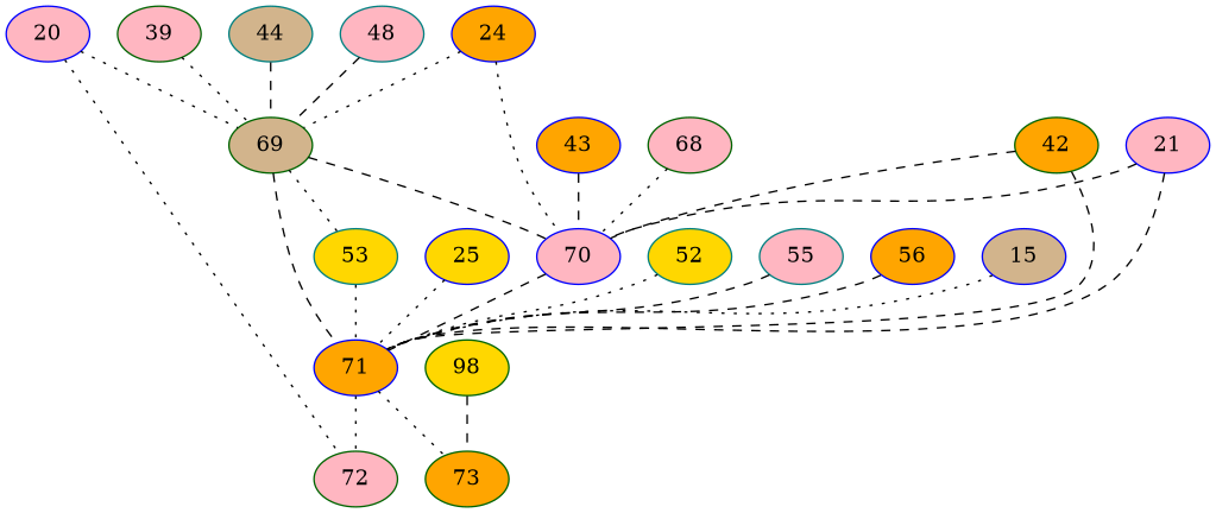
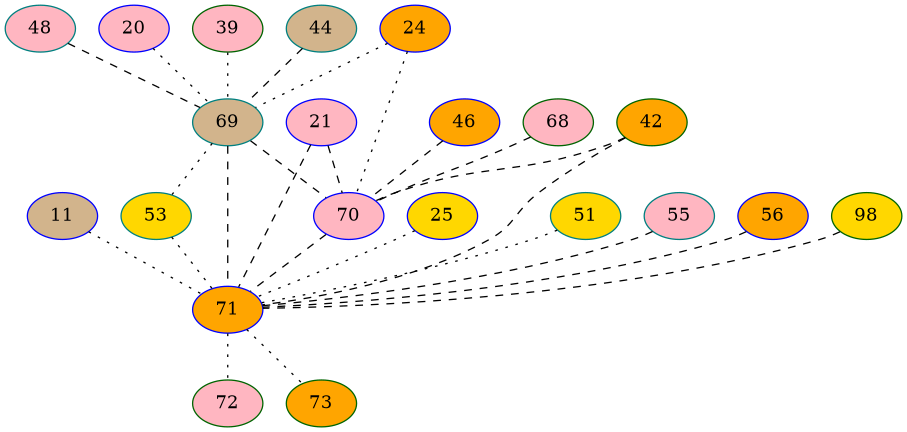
  graph {
    node [color=blue fillcolor=lightpink style=filled]
    edge [style=dashed]
    71 [fillcolor=orange super="+29+57+50+41+67+59"]
    72 [color=darkgreen super="+52+61"]
    73 [color=darkgreen fillcolor=orange super="+38"]
-   11 [fillcolor=tan label=15]
-   69 [color=darkgreen fillcolor=tan super="+54+66"]
+   11 [fillcolor=tan]
+   69 [color=teal fillcolor=tan super="+54+66"]
    70 [super="+60+65+36+47"]
    53 [color=teal fillcolor=gold]
    20
    21
    24 [fillcolor=orange]
    25 [fillcolor=gold]
    39 [color=darkgreen]
    42 [color=darkgreen fillcolor=orange]
-   43 [fillcolor=orange]
+   43 [fillcolor=orange label=46]
    44 [color=teal fillcolor=tan]
    48 [color=teal]
-   51 [color=teal fillcolor=gold label=52]
+   51 [color=teal fillcolor=gold]
    55 [color=teal]
    56 [fillcolor=orange]
    n20 [color=darkgreen fillcolor=gold label=98]
    68 [color=darkgreen]
    71 -- 72 [style=dotted weight=8]
    71 -- 73 [style=dotted]
    11 -- 71 [style=dotted]
    69 -- 71 [weight=31]
    69 -- 70 [weight=15]
    69 -- 53 [style=dotted]
    70 -- 71 [weight=21]
    53 -- 71 [style=dotted weight=2]
-   20 -- 72 [style=dotted]
    20 -- 69 [style=dotted]
    21 -- 71
    21 -- 70
    24 -- 69 [style=dotted]
    24 -- 70 [style=dotted]
    25 -- 71 [style=dotted weight=2]
    39 -- 69 [style=dotted weight=2]
    42 -- 71 [weight=2]
    42 -- 70
    43 -- 70 [weight=2]
    44 -- 69 [weight=2]
    48 -- 69 [weight=2]
    51 -- 71 [style=dotted weight=2]
    55 -- 71 [weight=2]
    56 -- 71
-   n20 -- 73 [weight=2]
-   68 -- 70 [style=dotted weight=2]
+   n20 -- 71 [weight=2]
+   68 -- 70 [weight=2]
  }
